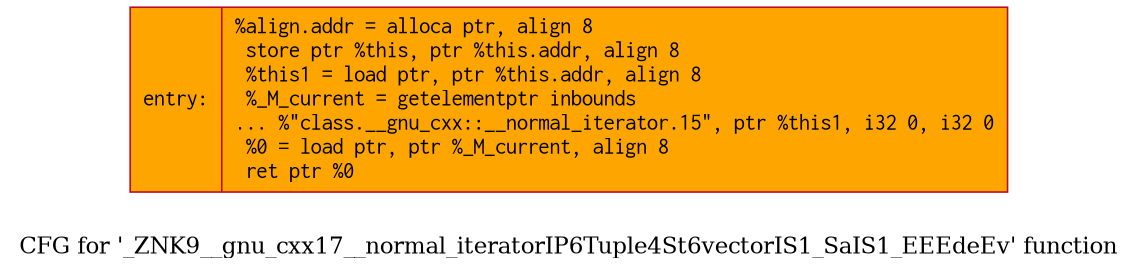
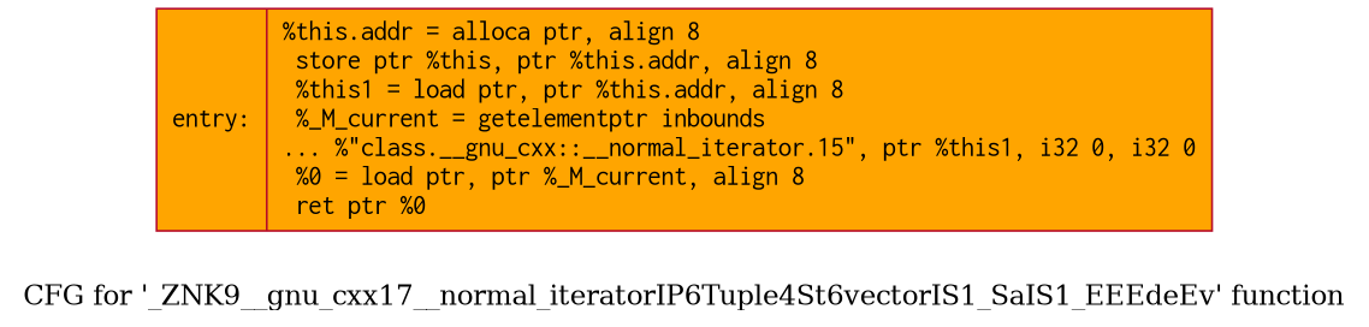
  digraph {
    label="CFG for '_ZNK9__gnu_cxx17__normal_iteratorIP6Tuple4St6vectorIS1_SaIS1_EEEdeEv' function"
    rankdir=LR
-   n1 [color="#b70d28ff" fillcolor=orange fontname=Courier label="{entry:\l|  %align.addr = alloca ptr, align 8\l  store ptr %this, ptr %this.addr, align 8\l  %this1 = load ptr, ptr %this.addr, align 8\l  %_M_current = getelementptr inbounds\l... %\"class.__gnu_cxx::__normal_iterator.15\", ptr %this1, i32 0, i32 0\l  %0 = load ptr, ptr %_M_current, align 8\l  ret ptr %0\l}" shape=record style=filled]
+   n1 [color="#b70d28ff" fillcolor=orange fontname=Courier label="{entry:\l|  %this.addr = alloca ptr, align 8\l  store ptr %this, ptr %this.addr, align 8\l  %this1 = load ptr, ptr %this.addr, align 8\l  %_M_current = getelementptr inbounds\l... %\"class.__gnu_cxx::__normal_iterator.15\", ptr %this1, i32 0, i32 0\l  %0 = load ptr, ptr %_M_current, align 8\l  ret ptr %0\l}" shape=record style=filled]
  }
